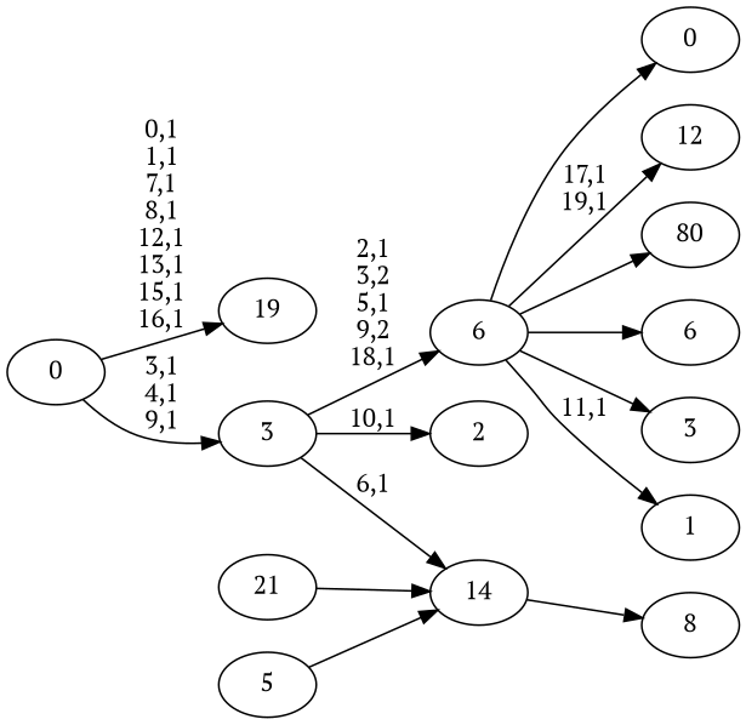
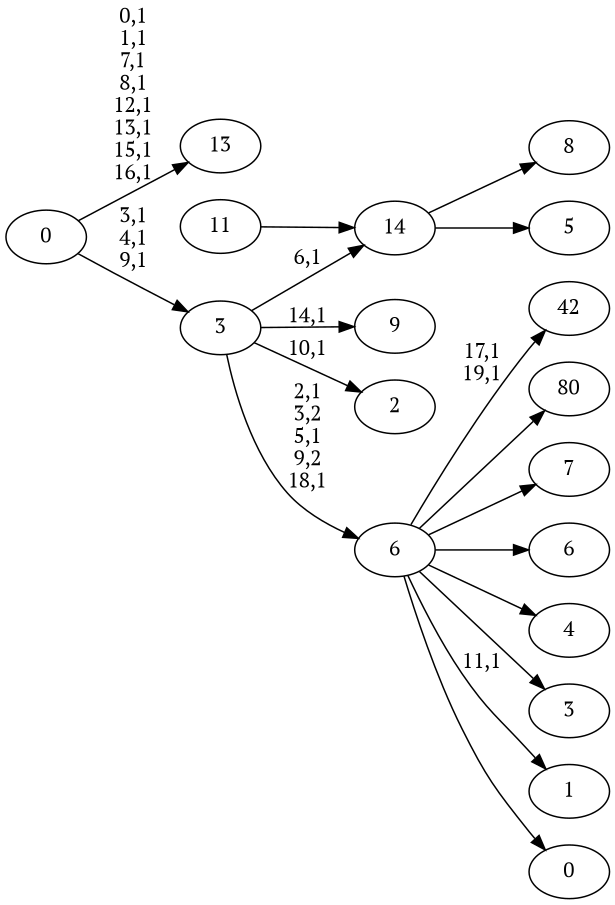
  digraph {
    fontname="PT Serif"
    rankdir=LR
    node [fontname="PT Serif"]
    edge [fontname="PT Serif"]
-   n1 [label=19]
-   n2 [label=12]
-   n3 [label=21]
+   n1 [label=13]
+   n2 [label=42]
+   n3 [label=11]
    14
    n5 [label=80]
+   n6 [label=9]
    n7 [label=8]
+   n8 [label=7]
    n9 [label=6]
    n10 [label=5]
+   n11 [label=4]
    n12 [label=3]
    n13 [label=2]
    n14 [label=1]
    n15 [label=0]
    6
    3
    0
    n3 -> 14
    14 -> n7
-   n10 -> 14
+   14 -> n10
    6 -> n2 [label="17,1\n19,1"]
    6 -> n5
+   6 -> n8
    6 -> n9
+   6 -> n11
    6 -> n12
    6 -> n14 [label="11,1"]
    6 -> n15
    3 -> 14 [label="6,1"]
+   3 -> n6 [label="14,1"]
    3 -> n13 [label="10,1"]
    3 -> 6 [label="2,1\n3,2\n5,1\n9,2\n18,1"]
    0 -> n1 [label="0,1\n1,1\n7,1\n8,1\n12,1\n13,1\n15,1\n16,1"]
    0 -> 3 [label="3,1\n4,1\n9,1"]
  }
